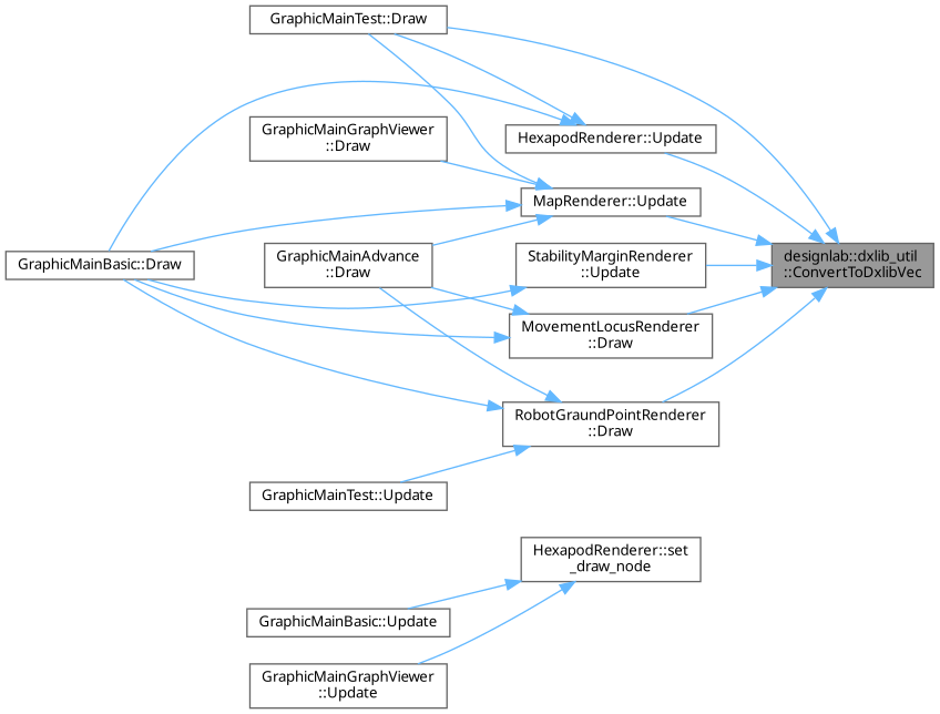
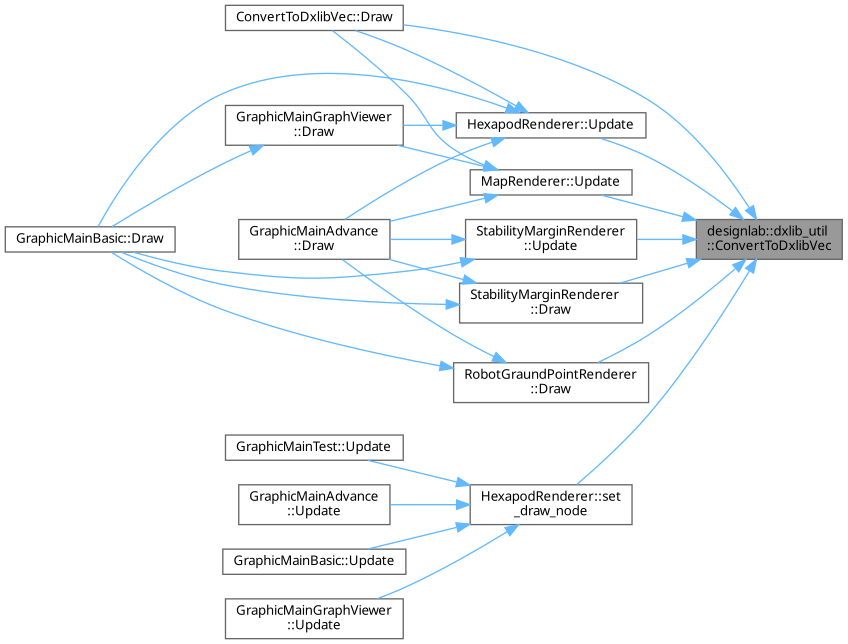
  digraph {
    fontname="Noto Sans"
    rankdir=RL
    node [color=grey40 fillcolor=white fontname="Noto Sans" fontsize=10 shape=box style=filled]
    edge [color=steelblue1 dir=back fontname="Noto Sans" fontsize=10 labelfontname=Helvetica labelfontsize=10 style=solid]
    n1 [color=gray40 fillcolor=grey60 fontcolor=black height=0.2 label="designlab::dxlib_util\l::ConvertToDxlibVec" width=0.4]
    n2 [height=0.2 label="HexapodRenderer::Update" width=0.4]
-   n3 [height=0.2 label="GraphicMainTest::Draw" width=0.4]
+   n3 [height=0.2 label="ConvertToDxlibVec::Draw" width=0.4]
    n4 [height=0.2 label="MapRenderer::Update" width=0.4]
    n5 [height=0.2 label="StabilityMarginRenderer\l::Update" width=0.4]
-   n6 [height=0.2 label="MovementLocusRenderer\l::Draw" width=0.4]
+   n6 [height=0.2 label="StabilityMarginRenderer\l::Draw" width=0.4]
    n7 [height=0.2 label="RobotGraundPointRenderer\l::Draw" width=0.4]
    n8 [height=0.2 label="HexapodRenderer::set\l_draw_node" width=0.4]
    n9 [height=0.2 label="GraphicMainAdvance\l::Draw" width=0.4]
    n10 [height=0.2 label="GraphicMainBasic::Draw" width=0.4]
    n11 [height=0.2 label="GraphicMainGraphViewer\l::Draw" width=0.4]
+   n12 [height=0.2 label="GraphicMainAdvance\l::Update" width=0.4]
    n13 [height=0.2 label="GraphicMainBasic::Update" width=0.4]
    n14 [height=0.2 label="GraphicMainGraphViewer\l::Update" width=0.4]
    n15 [height=0.2 label="GraphicMainTest::Update" width=0.4]
    n1 -> n2
    n1 -> n3
    n1 -> n4
    n1 -> n5
    n1 -> n6
    n1 -> n7
+   n1 -> n8
    n2 -> n3
+   n2 -> n9
    n2 -> n10
+   n2 -> n11
    n4 -> n3
    n4 -> n9
-   n4 -> n10
+   n11 -> n10
    n4 -> n11
+   n5 -> n9
    n5 -> n10
    n6 -> n9
    n6 -> n10
    n7 -> n9
    n7 -> n10
+   n8 -> n12
    n8 -> n13
    n8 -> n14
-   n7 -> n15
+   n8 -> n15
  }
